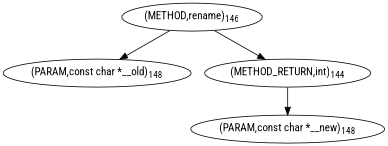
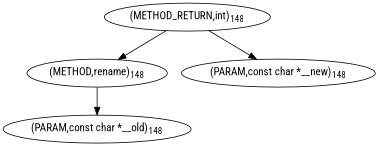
  digraph {
    fontname="Roboto Condensed"
    node [fontname="Roboto Condensed"]
    edge [fontname="Roboto Condensed"]
-   n1 [label=<(METHOD,rename)<SUB>146</SUB>>]
+   n1 [label=<(METHOD,rename)<SUB>148</SUB>>]
    n2 [label=<(PARAM,const char *__old)<SUB>148</SUB>>]
-   n3 [label=<(METHOD_RETURN,int)<SUB>144</SUB>>]
+   n3 [label=<(METHOD_RETURN,int)<SUB>148</SUB>>]
    n4 [label=<(PARAM,const char *__new)<SUB>148</SUB>>]
    n1 -> n2
-   n1 -> n3
+   n3 -> n1
    n3 -> n4
  }
